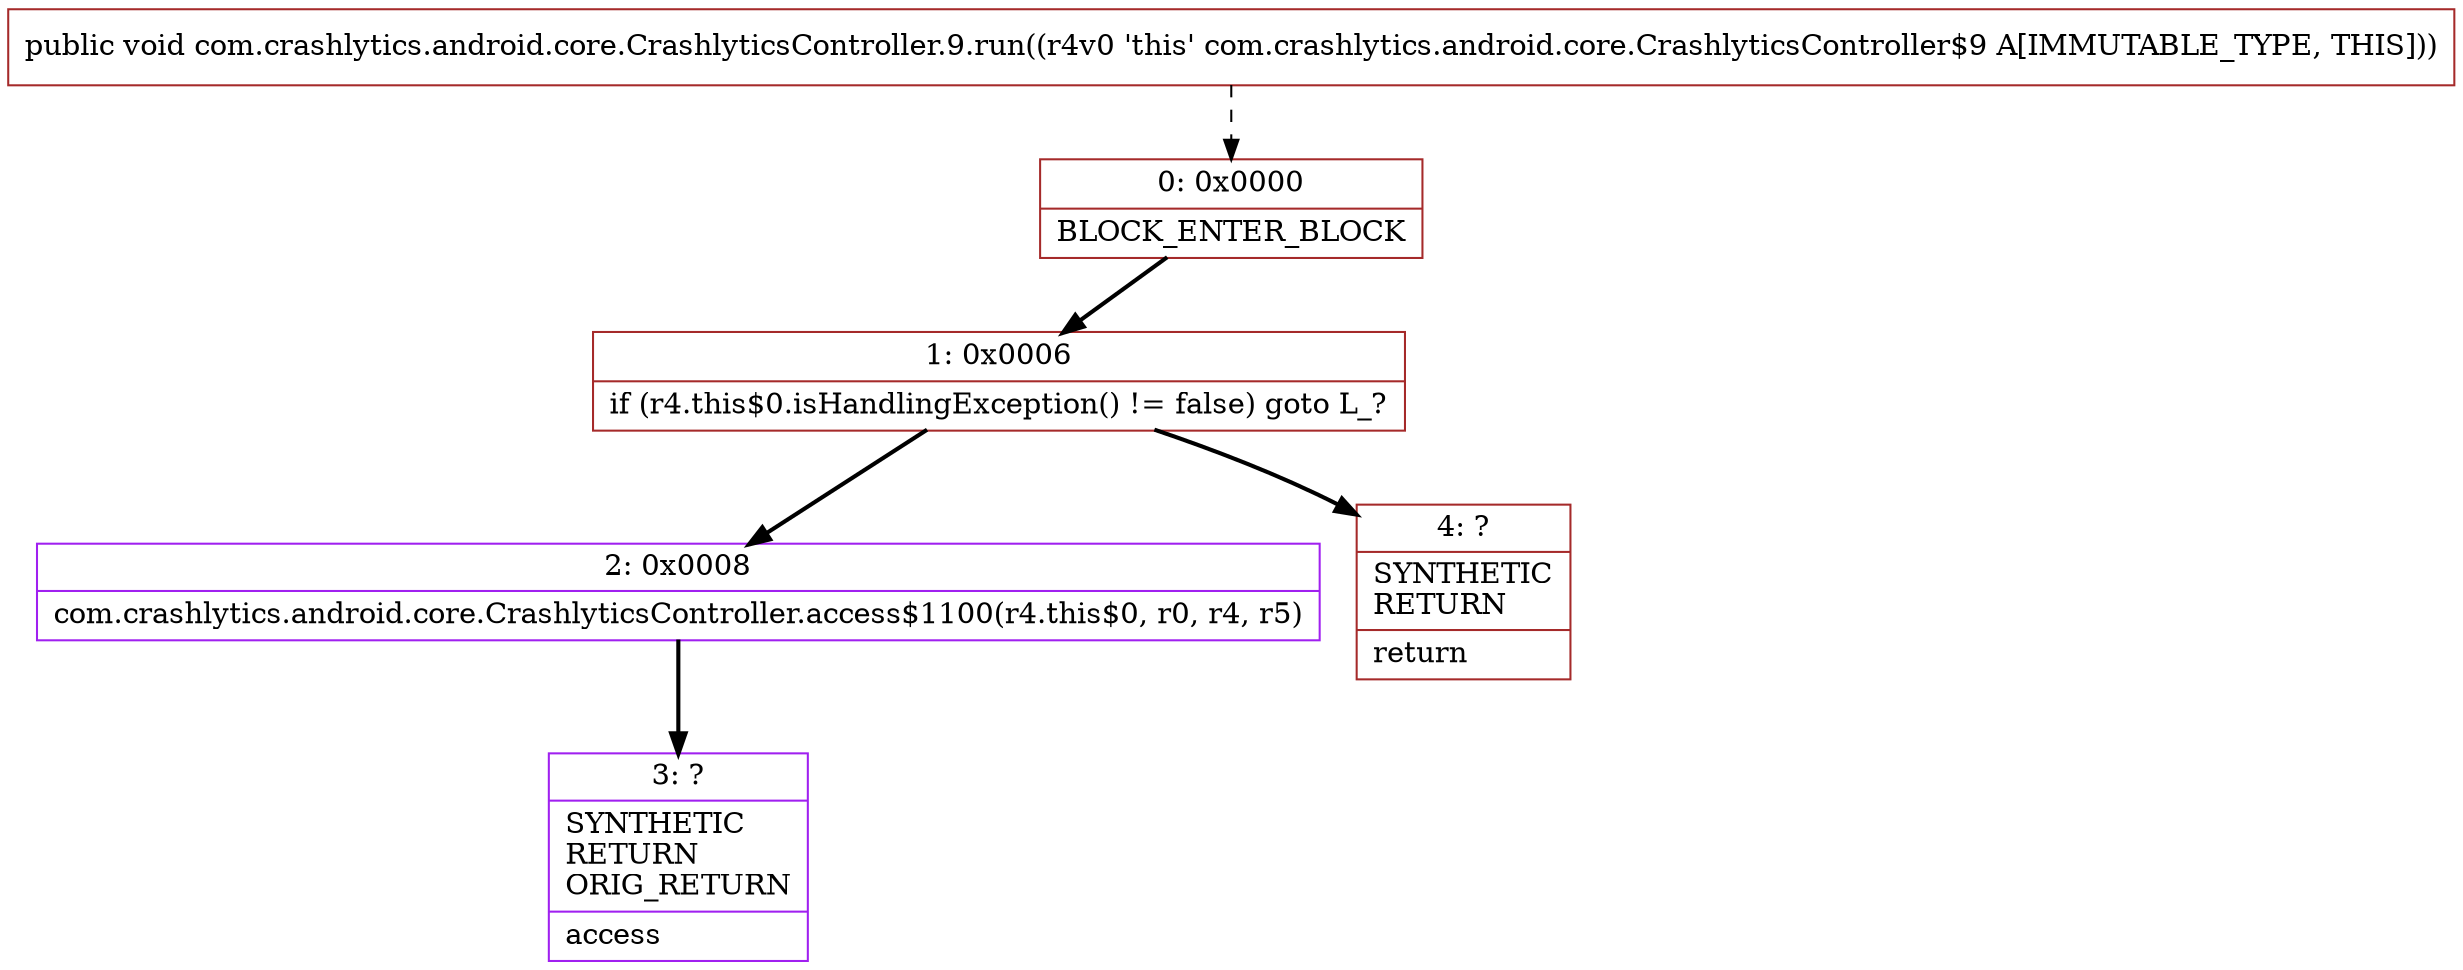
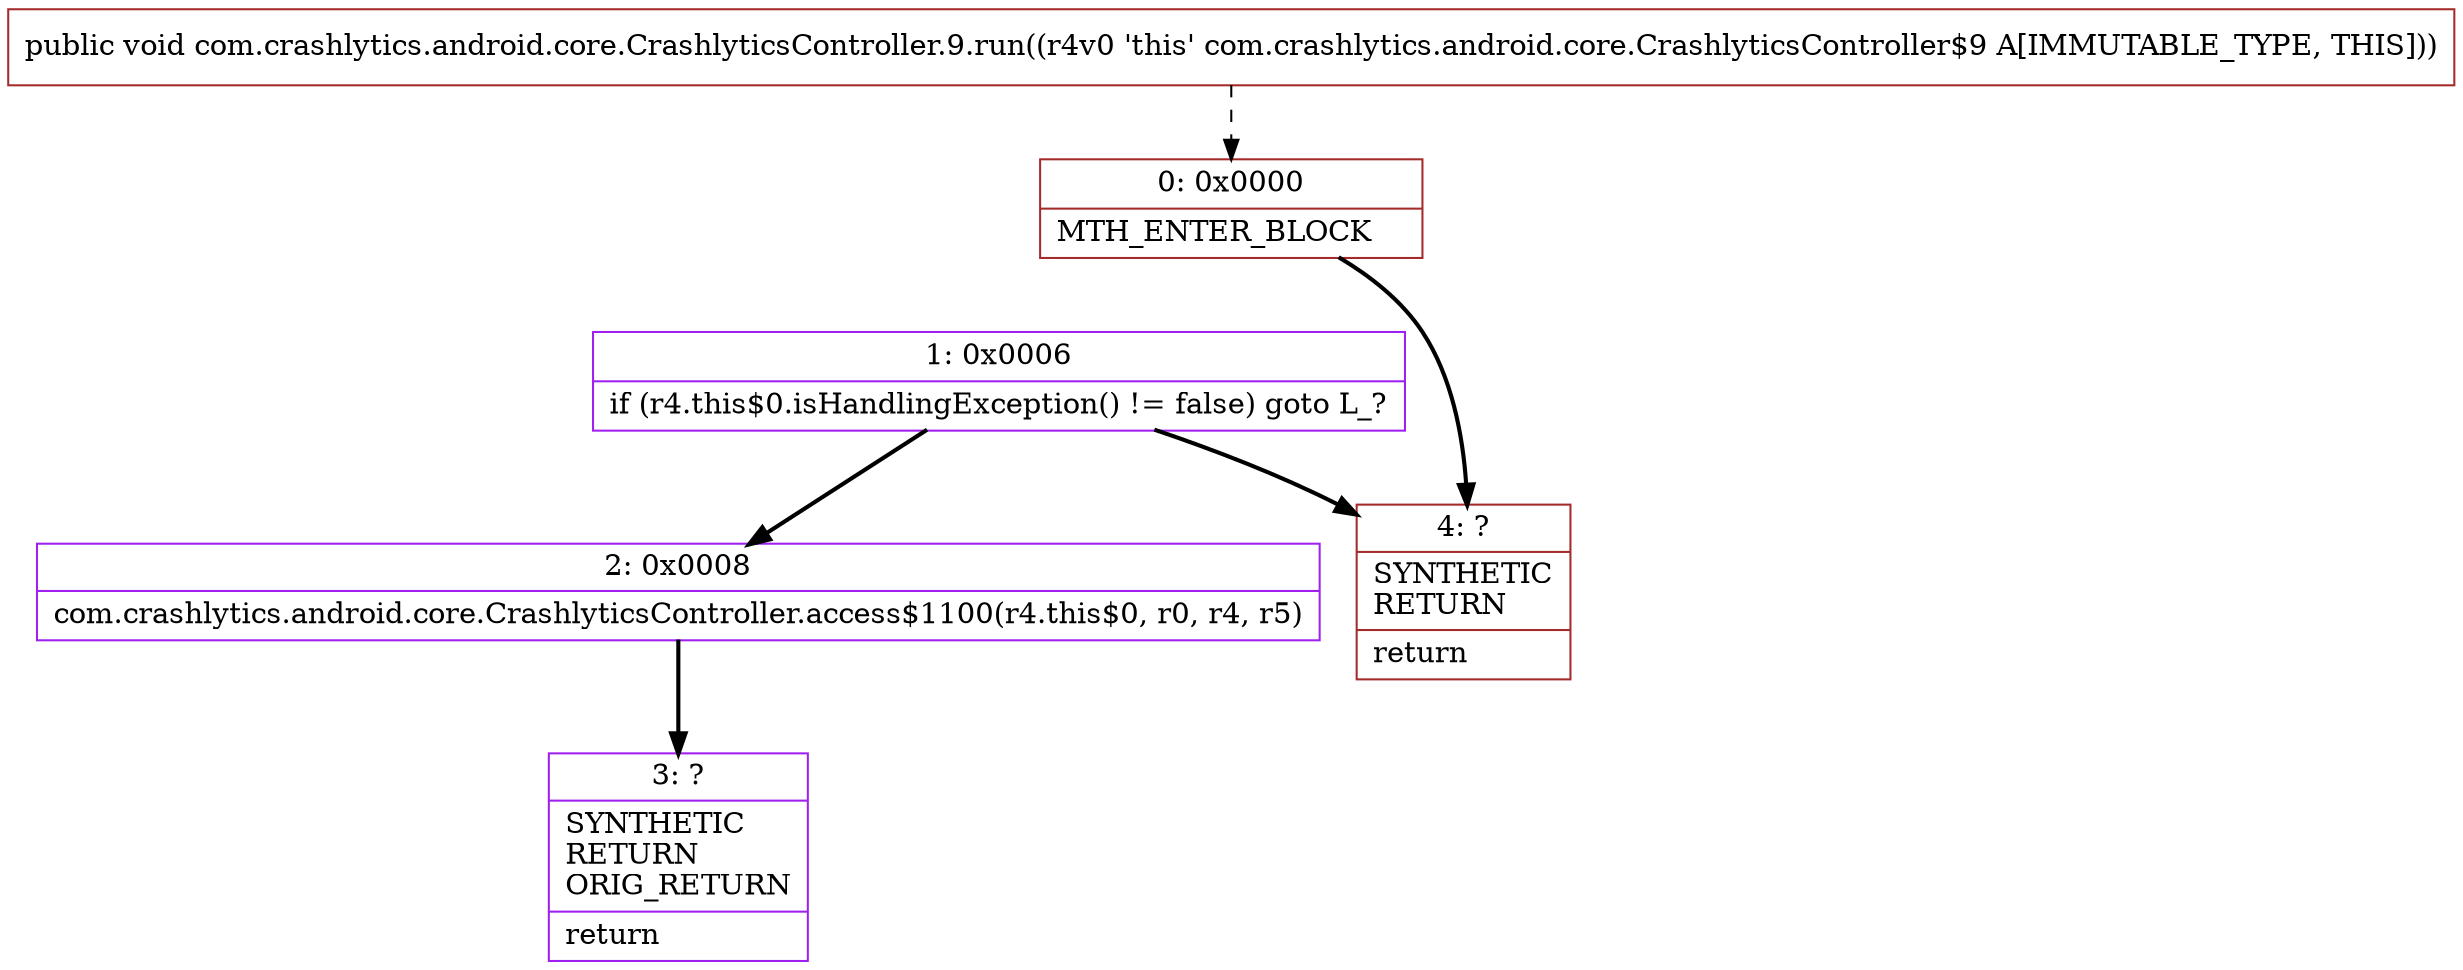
  digraph {
    node [color=brown shape=record]
    edge [style=bold]
-   n1 [label="{0\:\ 0x0000|BLOCK_ENTER_BLOCK\l}"]
-   n2 [label="{1\:\ 0x0006|if (r4.this$0.isHandlingException() != false) goto L_?\l}"]
+   n1 [label="{0\:\ 0x0000|MTH_ENTER_BLOCK\l}"]
+   n2 [color=purple label="{1\:\ 0x0006|if (r4.this$0.isHandlingException() != false) goto L_?\l}"]
    n3 [color=purple label="{2\:\ 0x0008|com.crashlytics.android.core.CrashlyticsController.access$1100(r4.this$0, r0, r4, r5)\l}"]
    n4 [label="{4\:\ ?|SYNTHETIC\lRETURN\l|return\l}"]
-   n5 [color=purple label="{3\:\ ?|SYNTHETIC\lRETURN\lORIG_RETURN\l|access\l}"]
+   n5 [color=purple label="{3\:\ ?|SYNTHETIC\lRETURN\lORIG_RETURN\l|return\l}"]
    n6 [label="{public void com.crashlytics.android.core.CrashlyticsController.9.run((r4v0 'this' com.crashlytics.android.core.CrashlyticsController$9 A[IMMUTABLE_TYPE, THIS])) }"]
-   n1 -> n2
+   n1 -> n4
    n2 -> n3
    n2 -> n4
    n3 -> n5
    n6 -> n1 [style=dashed]
  }
